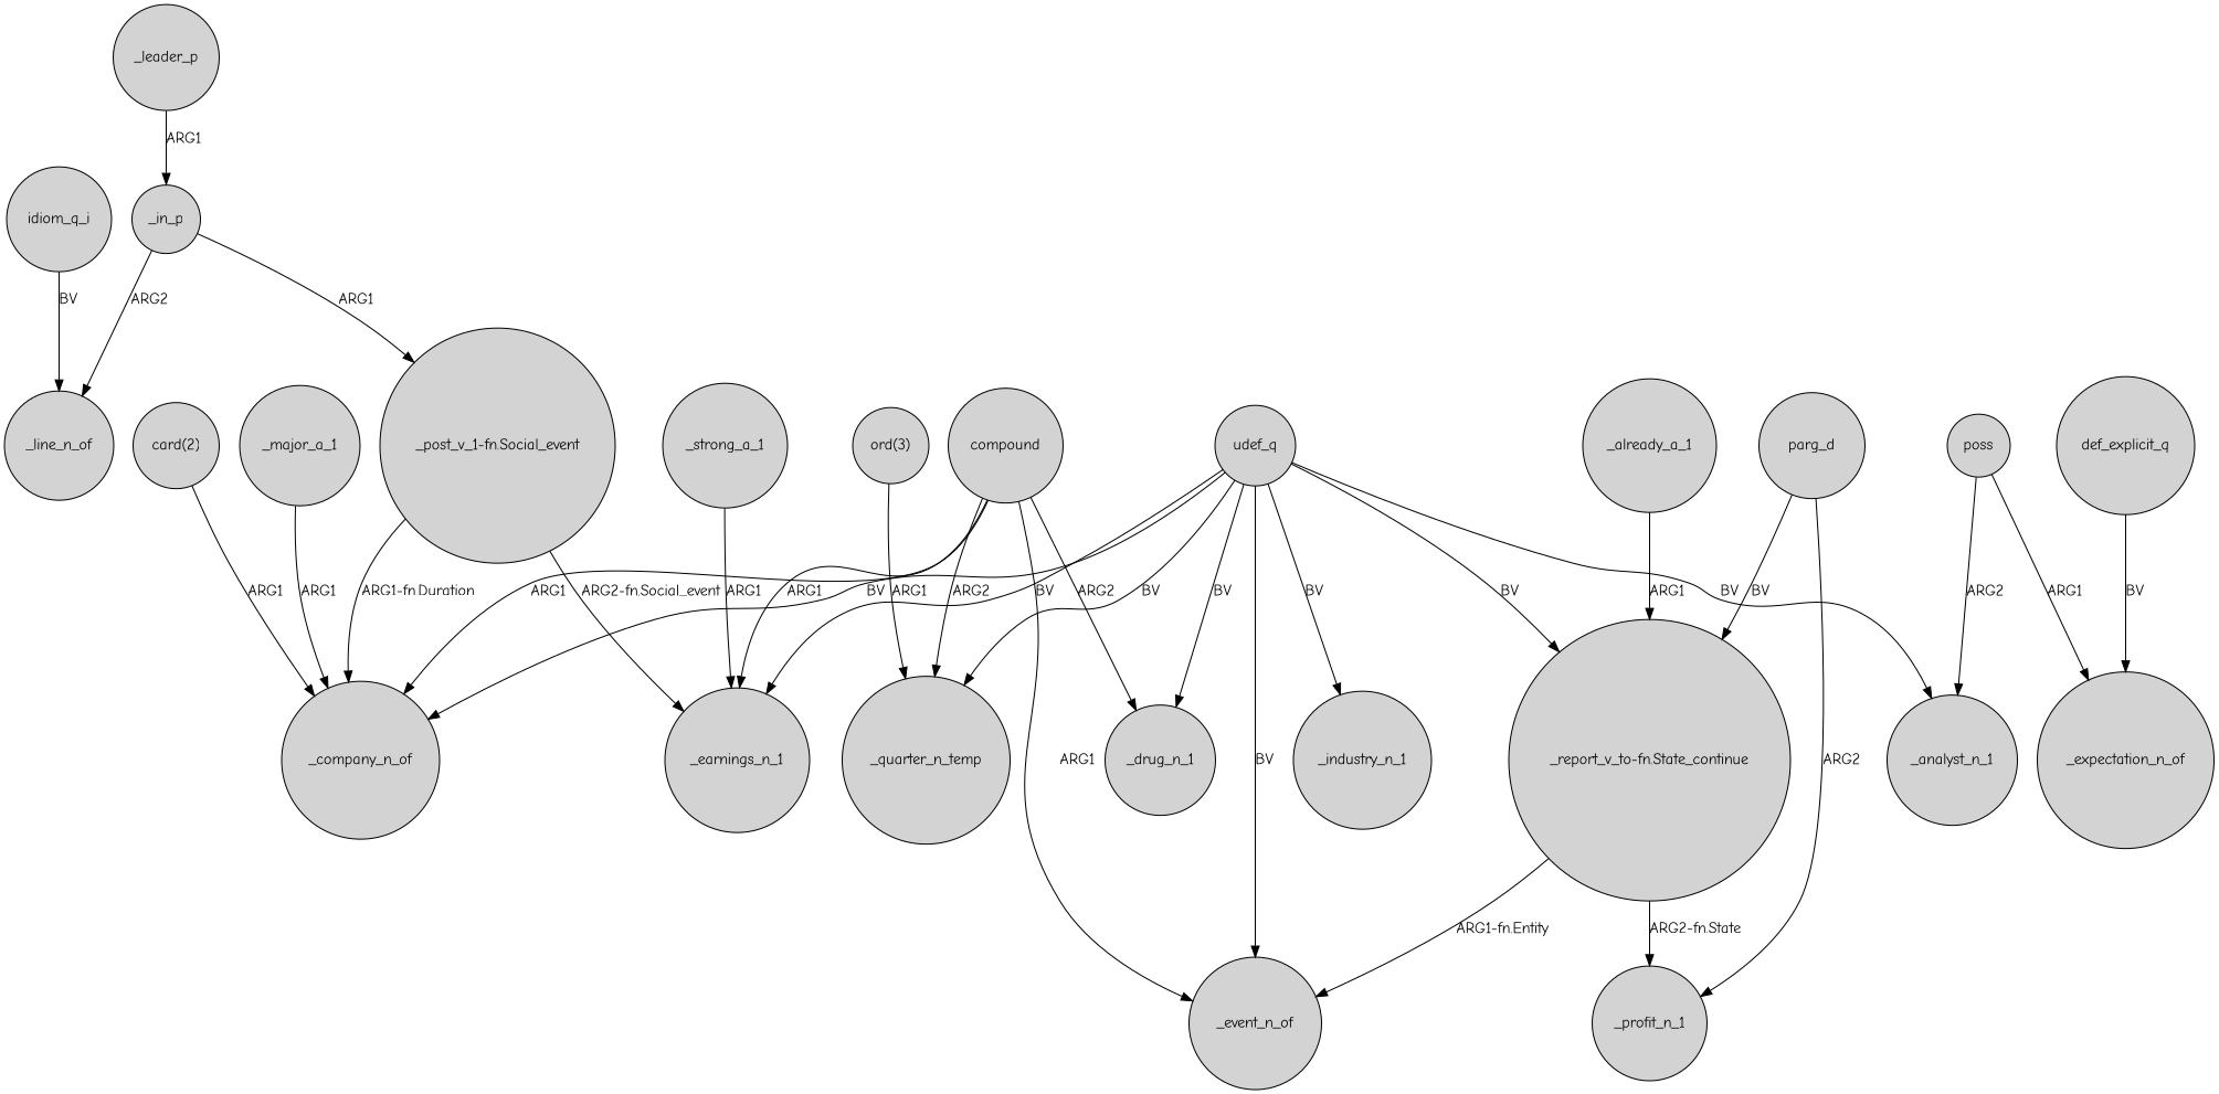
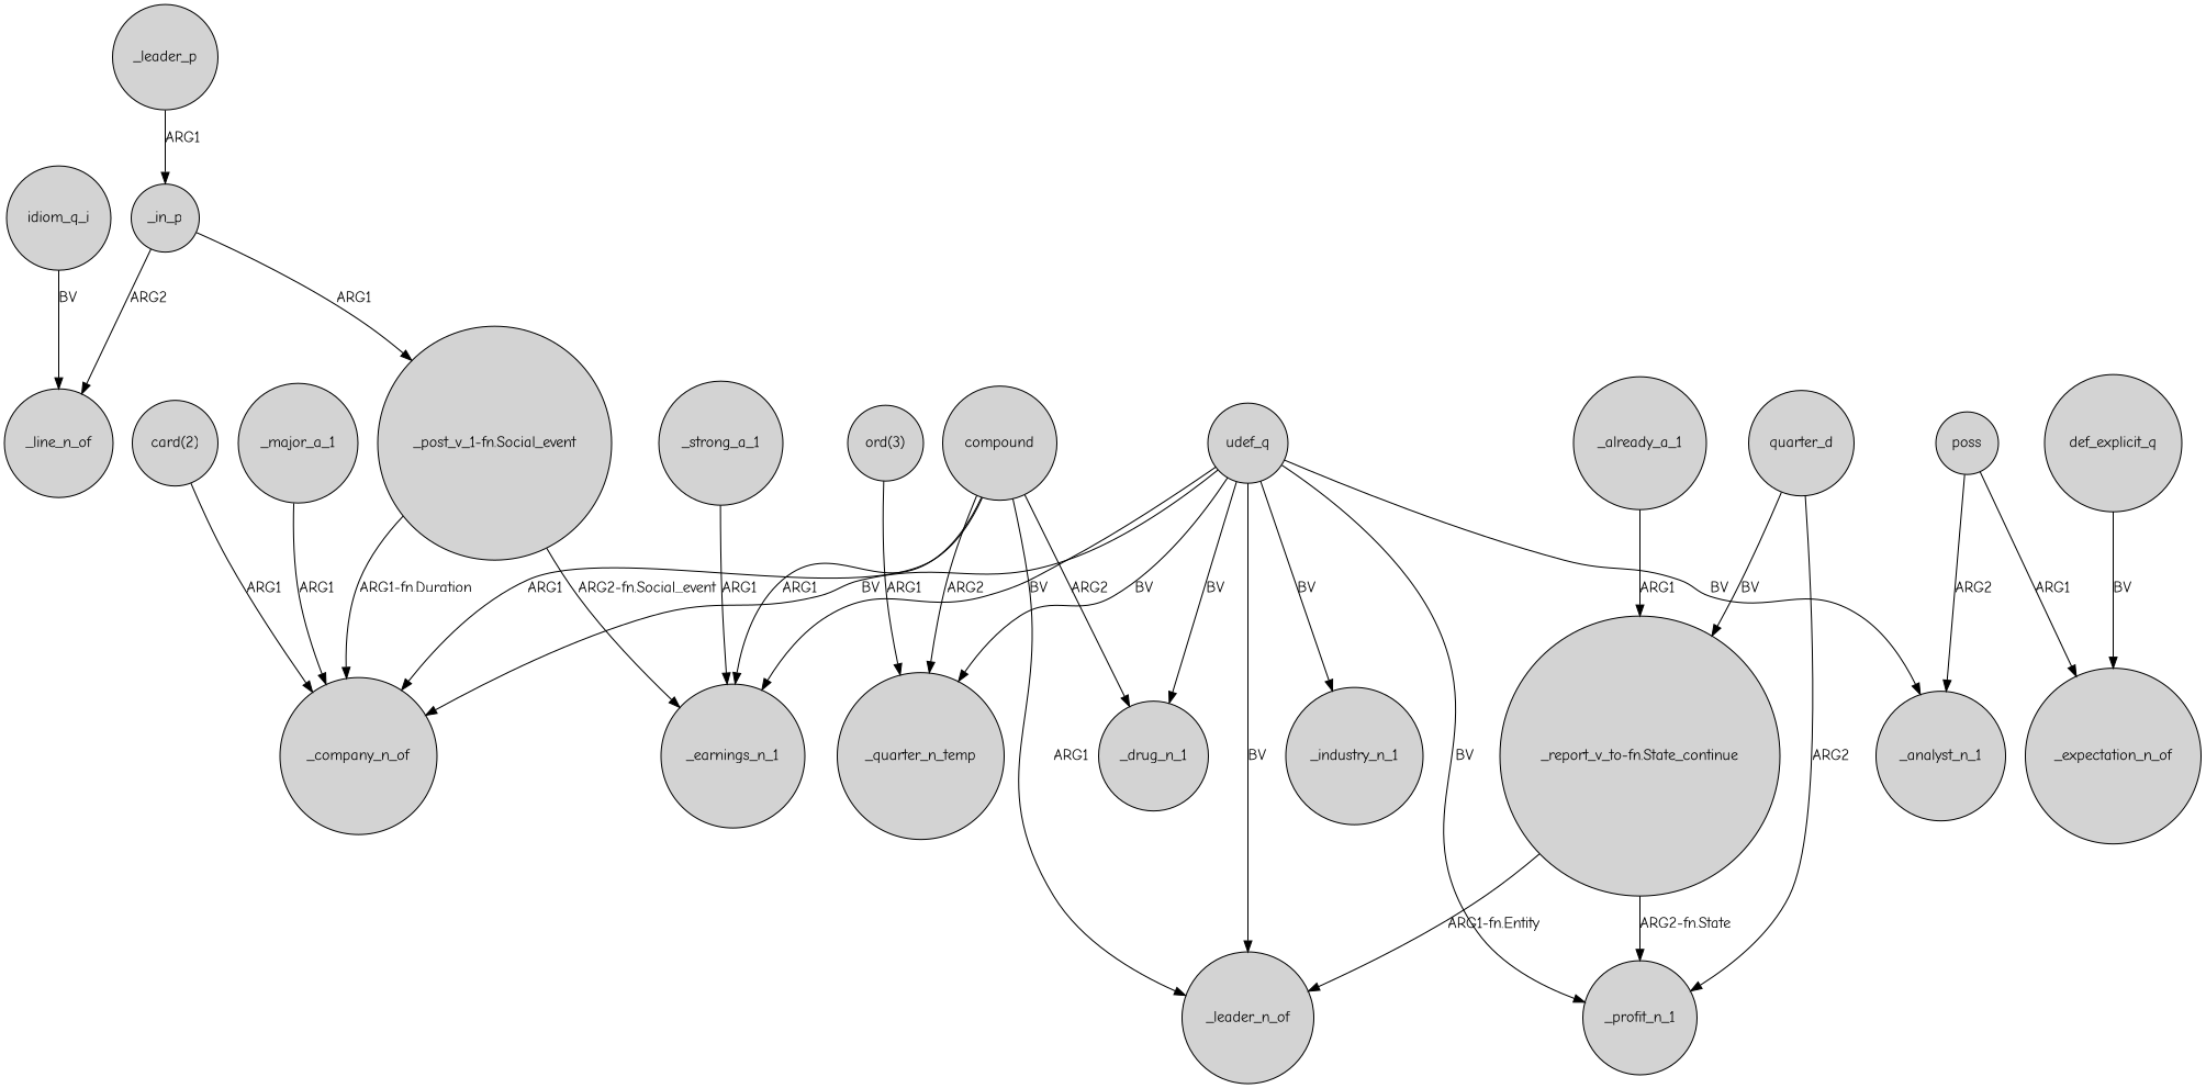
  digraph {
    fontname="Comic Neue"
    node [fontname="Comic Neue" shape=circle style=filled]
    edge [fontname="Comic Neue"]
    _in_p
    _line_n_of
    "_post_v_1-fn.Social_event"
    _company_n_of
    _earnings_n_1
    "ord(3)"
    _quarter_n_temp
    compound
-   _leader_n_of [label=_event_n_of]
+   _leader_n_of
    _drug_n_1
    "_report_v_to-fn.State_continue"
    _profit_n_1
    udef_q
    _industry_n_1
    _analyst_n_1
    _major_a_1
    idiom_q_i
    n18 [label=_leader_p]
    _strong_a_1
    poss
    _expectation_n_of
    _already_a_1
-   parg_d
+   parg_d [label=quarter_d]
    "card(2)"
    def_explicit_q
    _in_p -> _line_n_of [label=ARG2]
    _in_p -> "_post_v_1-fn.Social_event" [label=ARG1]
    "_post_v_1-fn.Social_event" -> _company_n_of [label="ARG1-fn.Duration"]
    "_post_v_1-fn.Social_event" -> _earnings_n_1 [label="ARG2-fn.Social_event"]
    "ord(3)" -> _quarter_n_temp [label=ARG1]
    compound -> _company_n_of [label=ARG1]
    compound -> _earnings_n_1 [label=ARG1]
    compound -> _quarter_n_temp [label=ARG2]
    compound -> _leader_n_of [label=ARG1]
    compound -> _drug_n_1 [label=ARG2]
    "_report_v_to-fn.State_continue" -> _leader_n_of [label="ARG1-fn.Entity"]
    "_report_v_to-fn.State_continue" -> _profit_n_1 [label="ARG2-fn.State"]
    udef_q -> _company_n_of [label=BV]
    udef_q -> _earnings_n_1 [label=BV]
    udef_q -> _quarter_n_temp [label=BV]
    udef_q -> _leader_n_of [label=BV]
    udef_q -> _drug_n_1 [label=BV]
-   udef_q -> "_report_v_to-fn.State_continue" [label=BV]
+   udef_q -> _profit_n_1 [label=BV]
    udef_q -> _industry_n_1 [label=BV]
    udef_q -> _analyst_n_1 [label=BV]
    _major_a_1 -> _company_n_of [label=ARG1]
    idiom_q_i -> _line_n_of [label=BV]
    n18 -> _in_p [label=ARG1]
    _strong_a_1 -> _earnings_n_1 [label=ARG1]
    poss -> _analyst_n_1 [label=ARG2]
    poss -> _expectation_n_of [label=ARG1]
    _already_a_1 -> "_report_v_to-fn.State_continue" [label=ARG1]
    parg_d -> "_report_v_to-fn.State_continue" [label=BV]
    parg_d -> _profit_n_1 [label=ARG2]
    "card(2)" -> _company_n_of [label=ARG1]
    def_explicit_q -> _expectation_n_of [label=BV]
  }
